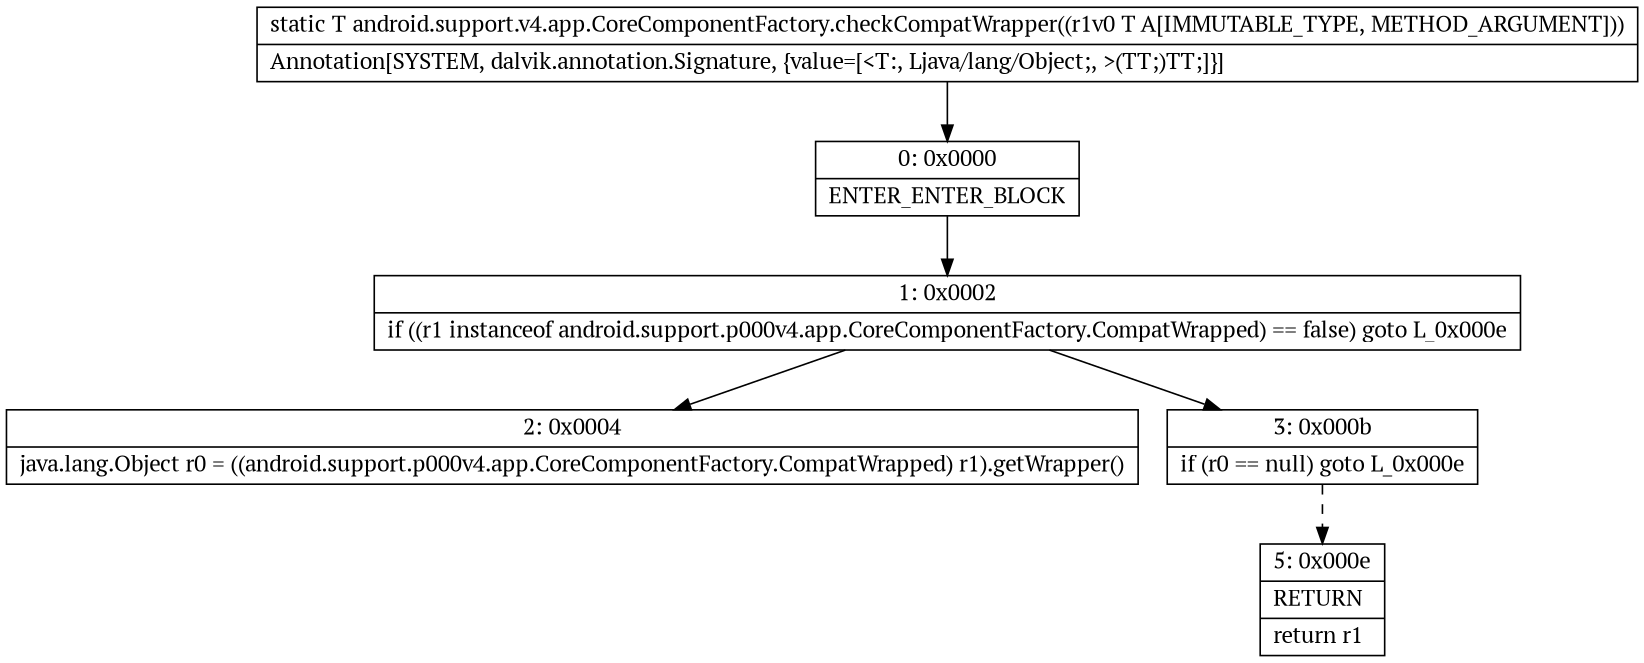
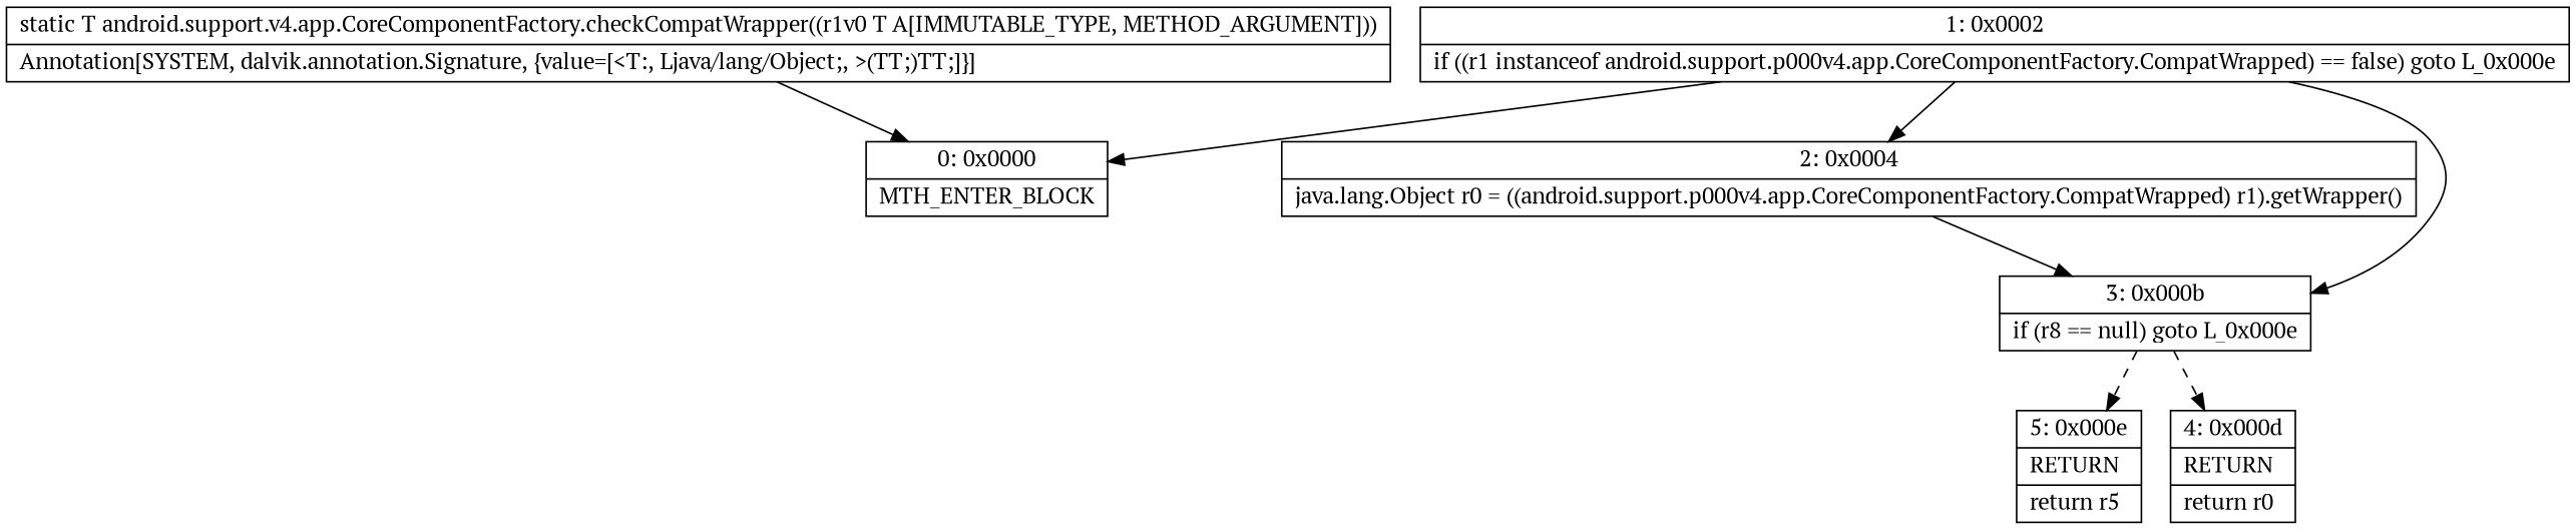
  digraph {
    fontname="PT Serif"
    node [fontname="PT Serif" shape=record]
    edge [fontname="PT Serif"]
-   n1 [label="{0\:\ 0x0000|ENTER_ENTER_BLOCK\l}"]
+   n1 [label="{0\:\ 0x0000|MTH_ENTER_BLOCK\l}"]
    n2 [label="{1\:\ 0x0002|if ((r1 instanceof android.support.p000v4.app.CoreComponentFactory.CompatWrapped) == false) goto L_0x000e\l}"]
    n3 [label="{2\:\ 0x0004|java.lang.Object r0 = ((android.support.p000v4.app.CoreComponentFactory.CompatWrapped) r1).getWrapper()\l}"]
-   n4 [label="{3\:\ 0x000b|if (r0 == null) goto L_0x000e\l}"]
-   n5 [label="{5\:\ 0x000e|RETURN\l|return r1\l}"]
+   n4 [label="{3\:\ 0x000b|if (r8 == null) goto L_0x000e\l}"]
+   n5 [label="{5\:\ 0x000e|RETURN\l|return r5\l}"]
+   n6 [label="{4\:\ 0x000d|RETURN\l|return r0\l}"]
    n7 [label="{static T android.support.v4.app.CoreComponentFactory.checkCompatWrapper((r1v0 T A[IMMUTABLE_TYPE, METHOD_ARGUMENT]))  | Annotation[SYSTEM, dalvik.annotation.Signature, \{value=[\<T:, Ljava\/lang\/Object;, \>(TT;)TT;]\}]\l}"]
-   n1 -> n2
+   n2 -> n1
    n2 -> n3 [style=solid]
    n2 -> n4
+   n3 -> n4
    n4 -> n5 [style=dashed]
+   n4 -> n6 [style=dashed]
    n7 -> n1
  }
